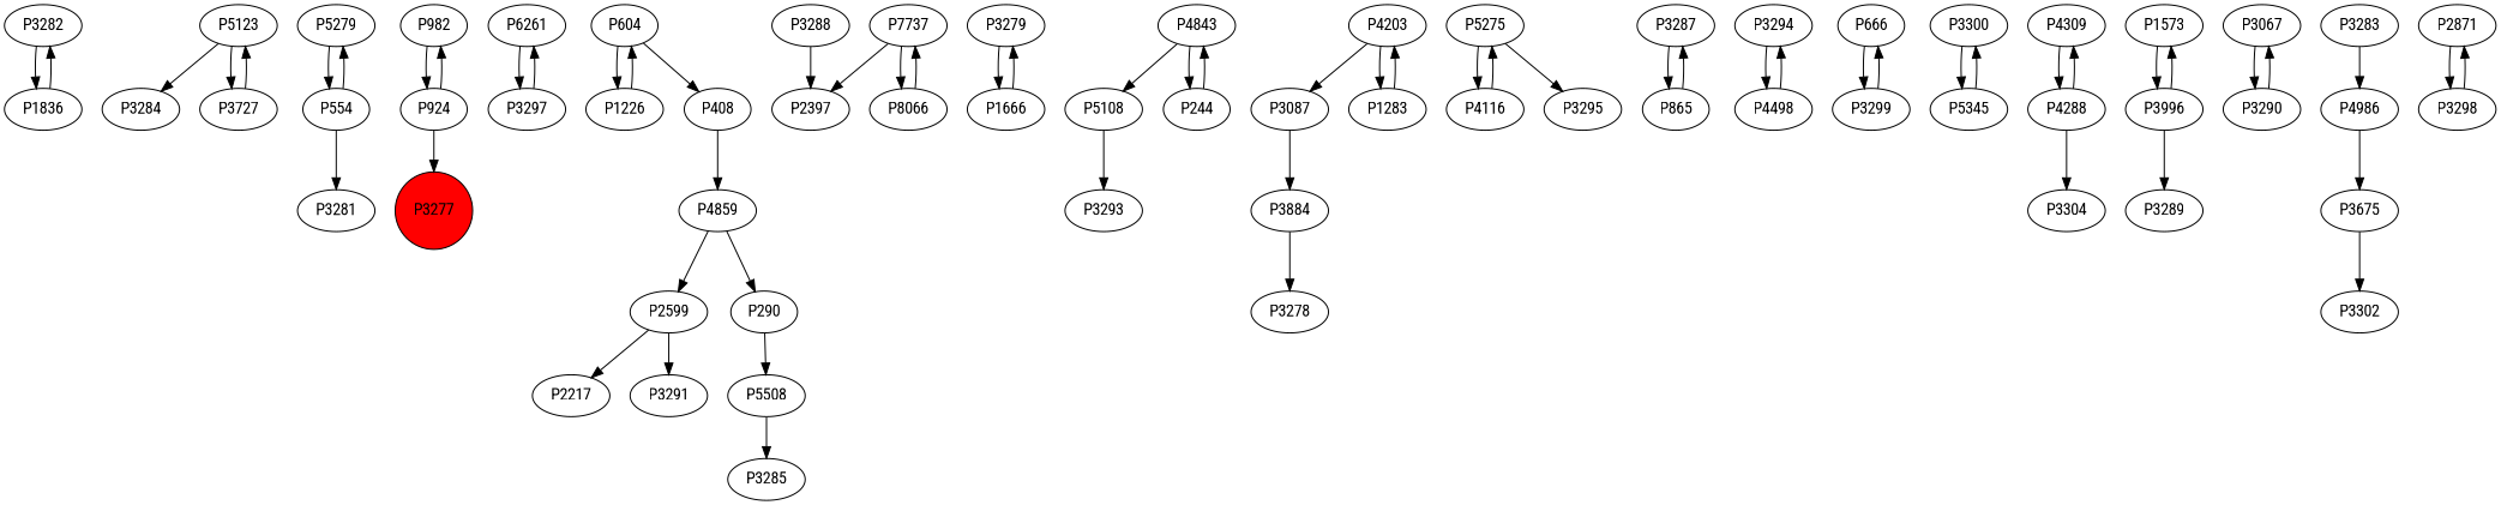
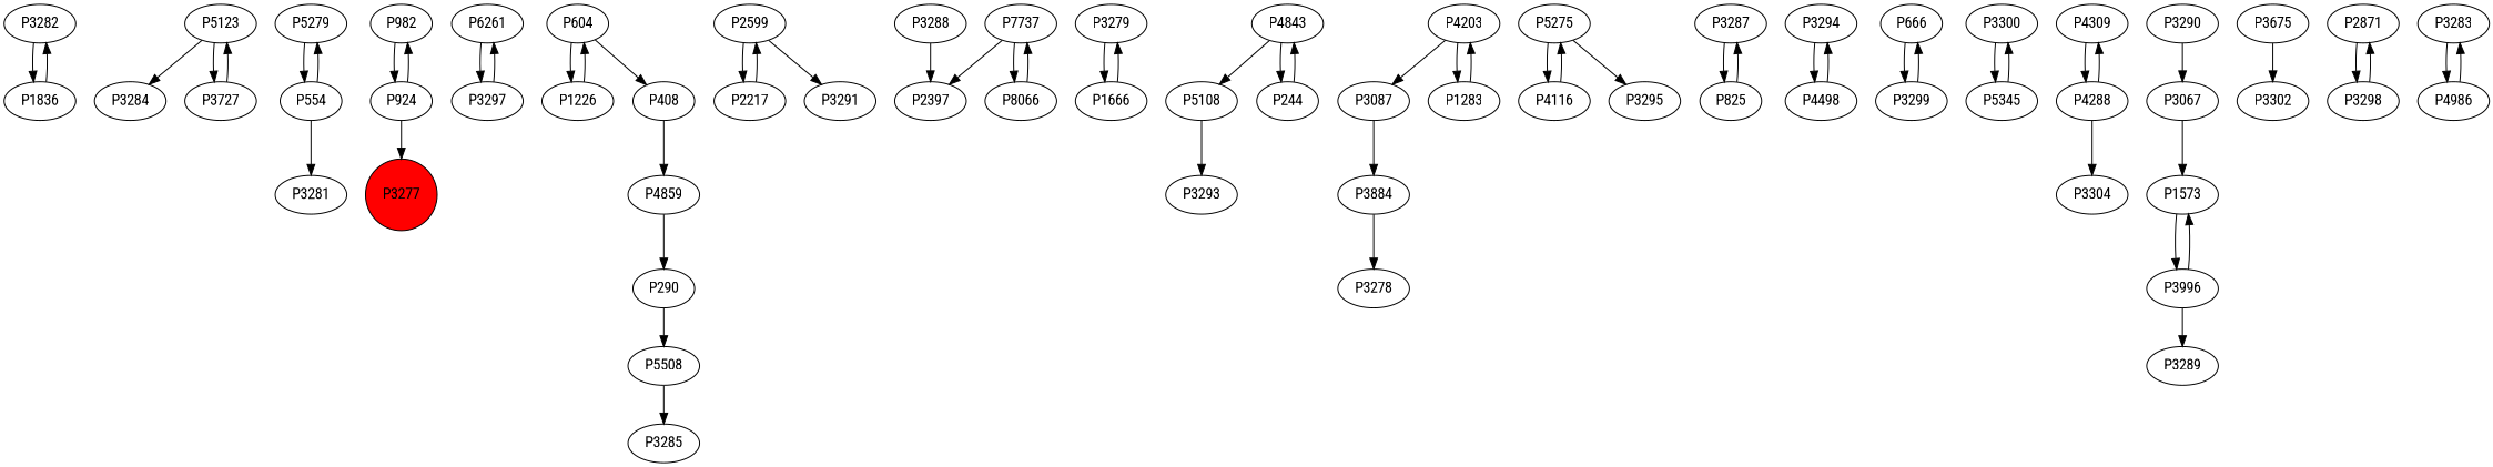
  digraph {
    fontname="Roboto Condensed"
    node [fontname="Roboto Condensed"]
    edge [fontname="Roboto Condensed"]
    P3282
    P1836
    P5123
    P3284
    P3727
    P5279
    P554
    P3281
    P982
    P924
    P3277 [fillcolor=red shape=circle style=filled]
    P6261
    P3297
    P604
    P1226
    P408
    P4859
    P2599
    P2217
    P3291
    P3288
    P2397
    P5508
    P3285
    P3279
    P1666
    P5108
    P3293
    P290
    P3087
    P3884
    P3278
    P5275
    P4116
    P3295
    P3287
-   P865
+   P865 [label=P825]
    P3294
    P4498
    P4203
    P1283
    P666
    P3299
    P3300
    P5345
    P7737
    P8066
    P4309
    P4288
    P3304
    P1573
    P3996
    P3289
    P3067
    P3290
    P3675
    P3302
    P2871
    P3298
    P4843
    P244
    P3283
    P4986
    P3282 -> P1836
    P1836 -> P3282
    P5123 -> P3284
    P5123 -> P3727
    P3727 -> P5123
    P5279 -> P554
    P554 -> P5279
    P554 -> P3281
    P982 -> P924
    P924 -> P982
    P924 -> P3277
    P6261 -> P3297
    P3297 -> P6261
    P604 -> P1226
    P604 -> P408
    P1226 -> P604
    P408 -> P4859
    P4859 -> P290
    P2599 -> P2217
    P2599 -> P3291
-   P4859 -> P2599
+   P2217 -> P2599
    P3288 -> P2397
    P5508 -> P3285
    P3279 -> P1666
    P1666 -> P3279
    P5108 -> P3293
    P290 -> P5508
    P3087 -> P3884
    P3884 -> P3278
    P5275 -> P4116
    P5275 -> P3295
    P4116 -> P5275
    P3287 -> P865
    P865 -> P3287
    P3294 -> P4498
    P4498 -> P3294
    P4203 -> P3087
    P4203 -> P1283
    P1283 -> P4203
    P666 -> P3299
    P3299 -> P666
    P3300 -> P5345
    P5345 -> P3300
    P7737 -> P2397
    P7737 -> P8066
    P8066 -> P7737
    P4309 -> P4288
    P4288 -> P4309
    P4288 -> P3304
    P1573 -> P3996
    P3996 -> P1573
    P3996 -> P3289
-   P3067 -> P3290
+   P3067 -> P1573
    P3290 -> P3067
    P3675 -> P3302
    P2871 -> P3298
    P3298 -> P2871
    P4843 -> P5108
    P4843 -> P244
    P244 -> P4843
    P3283 -> P4986
-   P4986 -> P3675
+   P4986 -> P3283
  }
